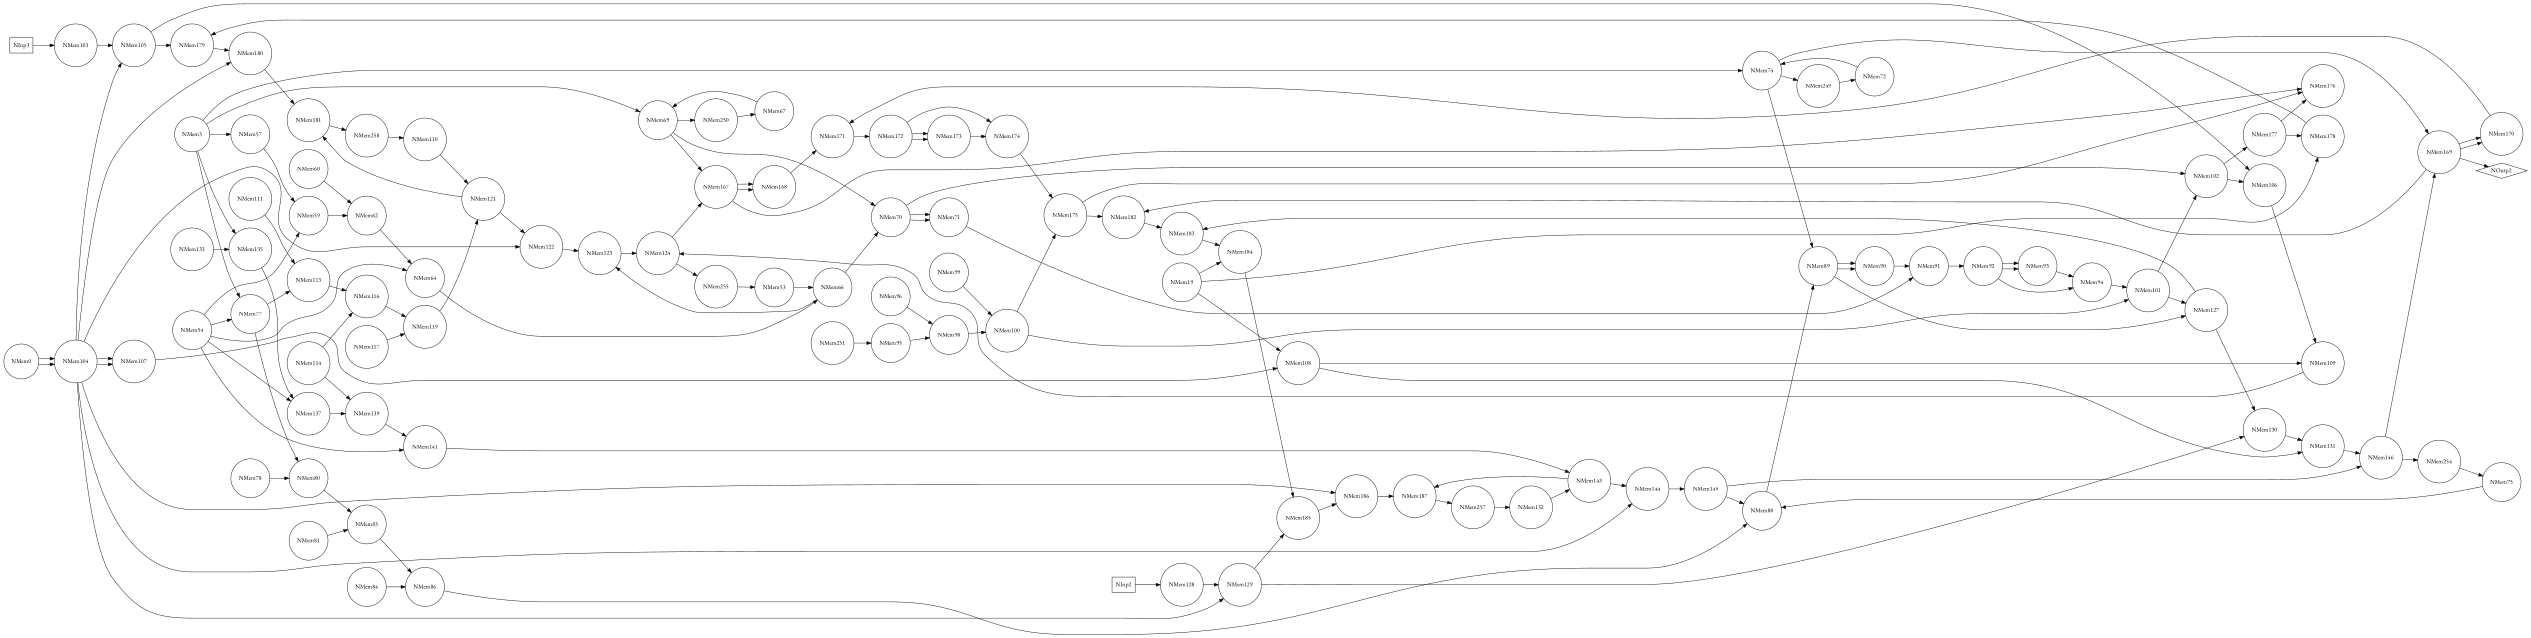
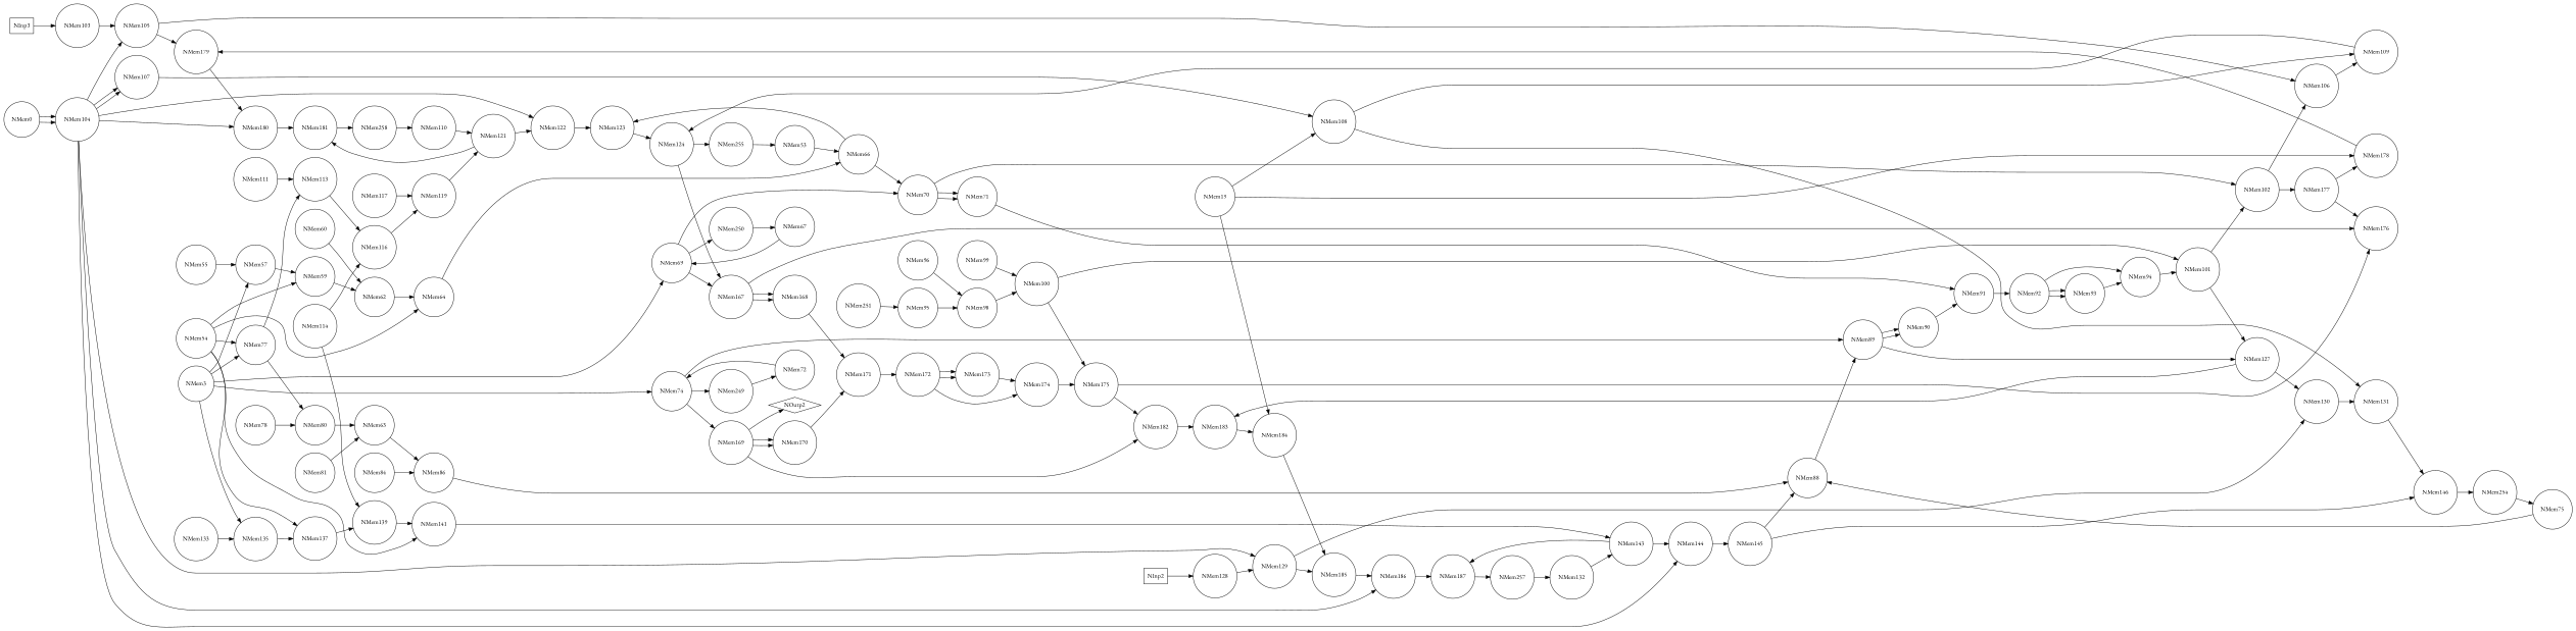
  digraph {
    fontname="EB Garamond"
    rankdir=LR
    node [fontname="EB Garamond" shape=circle]
    edge [fontname="EB Garamond"]
    NMem0
    NMem104
    NMem105
    NMem107
    NMem122
    NMem129
    NMem144
    NMem180
    NMem186
    NMem3
    NMem57
    NMem69
    NMem74
    NMem77
    NMem135
    NMem59
    NMem70
    NMem167
    NMem250
    NMem89
    NMem169
    NMem249
    NMem80
    NMem113
    NMem137
    NMem19
    NMem108
    NMem178
    NMem184
    NMem109
    NMem131
    NMem179
    NMem185
    NMem53
    NMem66
    NMem123
    NMem54
    NMem64
    NMem141
    NMem62
    NMem139
    NMem143
+   NMem55
    NMem60
    NMem71
    NMem102
    NMem124
    NMem67
    NMem168
    NMem176
    NMem91
    NMem106
    NMem177
    NMem92
    NMem72
    NMem90
    NMem127
    NMem170
    NMem182
    NOutp2 [shape=diamond]
    NMem75
    NMem88
-   NMem83
+   NMem83 [label=NMem63]
    NMem116
    NMem78
    NMem86
    NMem81
    NMem84
    NMem145
    NMem146
    NMem130
    NMem183
    NMem93
    NMem94
    NMem101
    NMem95
    NMem98
    NMem100
    NMem96
    NMem175
    NMem251
    NMem99
    NMem103
    NMem181
    NMem187
    NMem255
    NMem110
    NMem121
    NMem111
    NMem119
    NMem114
    NMem117
    NMem258
    NMem128
    NMem254
    NMem132
    NMem133
    NMem257
    NMem171
    NMem172
    NMem173
    NMem174
    NInp2 [shape=box]
    NInp3 [shape=box]
    NMem0 -> NMem104
    NMem0 -> NMem104
    NMem104 -> NMem105
    NMem104 -> NMem107
    NMem104 -> NMem107
    NMem104 -> NMem122
    NMem104 -> NMem129
    NMem104 -> NMem144
    NMem104 -> NMem180
    NMem104 -> NMem186
    NMem105 -> NMem179
    NMem105 -> NMem106
    NMem107 -> NMem108
    NMem122 -> NMem123
    NMem129 -> NMem185
    NMem129 -> NMem130
    NMem144 -> NMem145
    NMem180 -> NMem181
    NMem186 -> NMem187
    NMem3 -> NMem57
    NMem3 -> NMem69
    NMem3 -> NMem74
    NMem3 -> NMem77
    NMem3 -> NMem135
    NMem57 -> NMem59
    NMem69 -> NMem70
    NMem69 -> NMem167
    NMem69 -> NMem250
    NMem74 -> NMem89
    NMem74 -> NMem169
    NMem74 -> NMem249
    NMem77 -> NMem80
    NMem77 -> NMem113
    NMem135 -> NMem137
    NMem59 -> NMem62
    NMem70 -> NMem71
    NMem70 -> NMem71
    NMem70 -> NMem102
    NMem167 -> NMem168
    NMem167 -> NMem168
    NMem167 -> NMem176
    NMem250 -> NMem67
    NMem89 -> NMem90
    NMem89 -> NMem90
    NMem89 -> NMem127
    NMem169 -> NMem170
    NMem169 -> NMem170
    NMem169 -> NMem182
    NMem169 -> NOutp2
    NMem249 -> NMem72
    NMem80 -> NMem83
    NMem113 -> NMem116
    NMem137 -> NMem139
    NMem19 -> NMem108
    NMem19 -> NMem178
    NMem19 -> NMem184
    NMem108 -> NMem109
    NMem108 -> NMem131
    NMem178 -> NMem179
    NMem184 -> NMem185
    NMem109 -> NMem124
    NMem131 -> NMem146
    NMem179 -> NMem180
    NMem185 -> NMem186
    NMem53 -> NMem66
    NMem66 -> NMem70
    NMem66 -> NMem123
    NMem123 -> NMem124
    NMem54 -> NMem77
    NMem54 -> NMem59
    NMem54 -> NMem137
    NMem54 -> NMem64
    NMem54 -> NMem141
    NMem64 -> NMem66
    NMem141 -> NMem143
    NMem62 -> NMem64
    NMem139 -> NMem141
    NMem143 -> NMem144
    NMem143 -> NMem187
+   NMem55 -> NMem57
    NMem60 -> NMem62
    NMem71 -> NMem91
    NMem102 -> NMem106
    NMem102 -> NMem177
    NMem124 -> NMem167
    NMem124 -> NMem255
    NMem67 -> NMem69
    NMem168 -> NMem171
    NMem91 -> NMem92
    NMem106 -> NMem109
    NMem177 -> NMem178
    NMem177 -> NMem176
    NMem92 -> NMem93
    NMem92 -> NMem93
    NMem92 -> NMem94
    NMem72 -> NMem74
    NMem90 -> NMem91
    NMem127 -> NMem130
    NMem127 -> NMem183
    NMem170 -> NMem171
    NMem182 -> NMem183
    NMem75 -> NMem88
    NMem88 -> NMem89
    NMem83 -> NMem86
    NMem116 -> NMem119
    NMem78 -> NMem80
    NMem86 -> NMem88
    NMem81 -> NMem83
    NMem84 -> NMem86
    NMem145 -> NMem88
    NMem145 -> NMem146
-   NMem146 -> NMem169
    NMem146 -> NMem254
    NMem130 -> NMem131
    NMem183 -> NMem184
    NMem93 -> NMem94
    NMem94 -> NMem101
    NMem101 -> NMem102
    NMem101 -> NMem127
    NMem95 -> NMem98
    NMem98 -> NMem100
    NMem100 -> NMem101
    NMem100 -> NMem175
    NMem96 -> NMem98
    NMem175 -> NMem176
    NMem175 -> NMem182
    NMem251 -> NMem95
    NMem99 -> NMem100
    NMem103 -> NMem105
    NMem181 -> NMem258
    NMem187 -> NMem257
    NMem255 -> NMem53
    NMem110 -> NMem121
    NMem121 -> NMem122
    NMem121 -> NMem181
    NMem111 -> NMem113
    NMem119 -> NMem121
    NMem114 -> NMem139
    NMem114 -> NMem116
    NMem117 -> NMem119
    NMem258 -> NMem110
    NMem128 -> NMem129
    NMem254 -> NMem75
    NMem132 -> NMem143
    NMem133 -> NMem135
    NMem257 -> NMem132
    NMem171 -> NMem172
    NMem172 -> NMem173
    NMem172 -> NMem173
    NMem172 -> NMem174
    NMem173 -> NMem174
    NMem174 -> NMem175
    NInp2 -> NMem128
    NInp3 -> NMem103
  }
